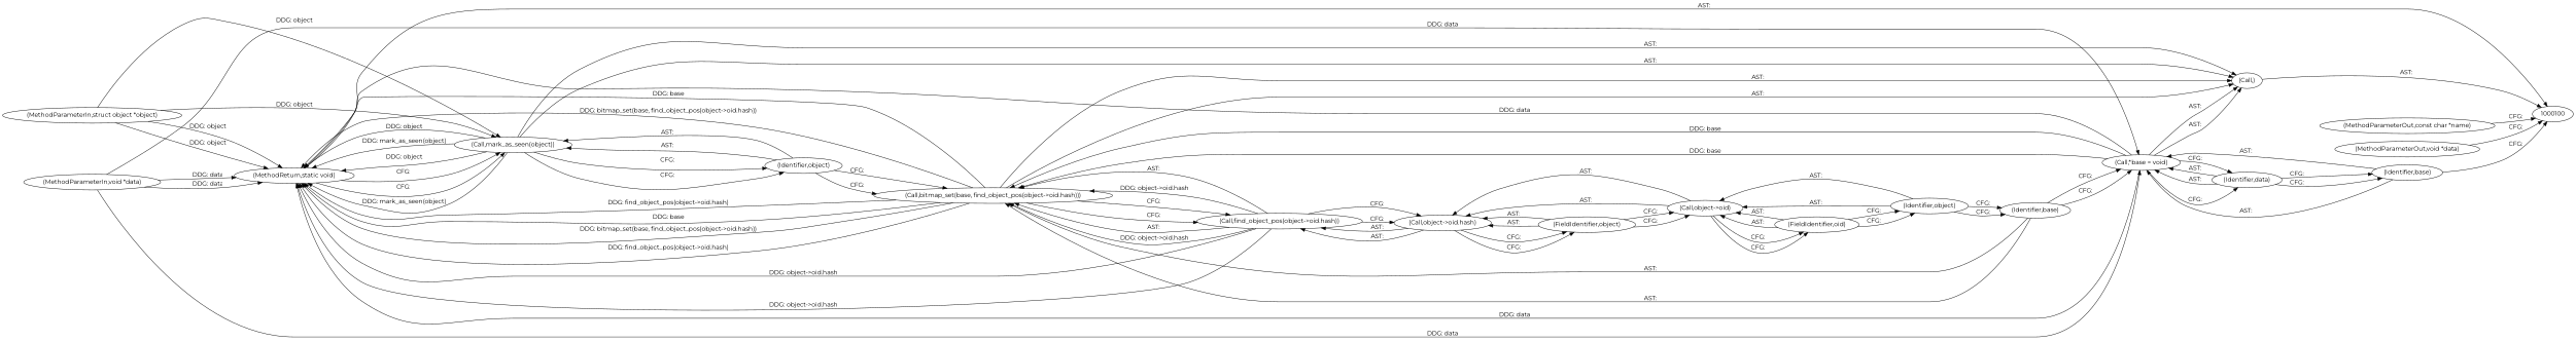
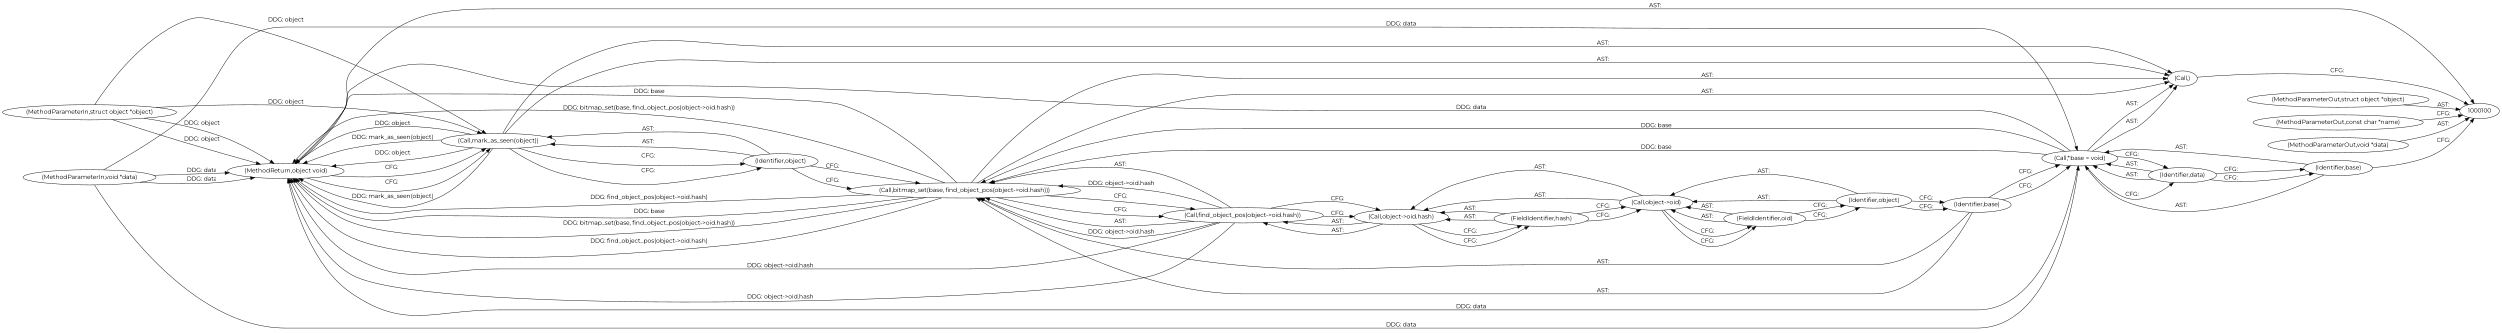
  digraph {
    fontname=Montserrat
    rankdir=LR
    node [fontname=Montserrat]
    edge [fontname=Montserrat]
-   n1 [label="(MethodReturn,static void)"]
+   n1 [label="(MethodReturn,object void)"]
    n2 [label="(Call,mark_as_seen(object))"]
    1000100
    n4 [label="(Call,)"]
    n5 [label="(Identifier,object)"]
    n6 [label="(MethodParameterIn,struct object *object)"]
+   n7 [label="(MethodParameterOut,struct object *object)"]
    n8 [label="(MethodParameterOut,const char *name)"]
    n9 [label="(MethodParameterIn,void *data)"]
    n10 [label="(Call,*base = void)"]
    n11 [label="(Identifier,data)"]
    n12 [label="(Call,bitmap_set(base, find_object_pos(object->oid.hash)))"]
    n13 [label="(MethodParameterOut,void *data)"]
    n14 [label="(Identifier,base)"]
    n15 [label="(Call,find_object_pos(object->oid.hash))"]
    n16 [label="(Identifier,base)"]
    n17 [label="(Call,object->oid.hash)"]
-   n18 [label="(FieldIdentifier,object)"]
+   n18 [label="(FieldIdentifier,hash)"]
    n19 [label="(Call,object->oid)"]
    n20 [label="(FieldIdentifier,oid)"]
    n21 [label="(Identifier,object)"]
    n1 -> n2 [label="CFG: "]
    n1 -> n2 [label="CFG: "]
    n1 -> 1000100 [label="AST: "]
    n2 -> n1 [label="DDG: mark_as_seen(object)"]
    n2 -> n1 [label="DDG: object"]
    n2 -> n1 [label="DDG: mark_as_seen(object)"]
    n2 -> n1 [label="DDG: object"]
    n2 -> n4 [label="AST: "]
    n2 -> n4 [label="AST: "]
    n2 -> n5 [label="CFG: "]
    n2 -> n5 [label="CFG: "]
-   n4 -> 1000100 [label="AST: "]
+   n4 -> 1000100 [label="CFG: "]
    n5 -> n2 [label="AST: "]
    n5 -> n2 [label="AST: "]
    n5 -> n12 [label="CFG: "]
    n5 -> n12 [label="CFG: "]
    n6 -> n1 [label="DDG: object"]
    n6 -> n1 [label="DDG: object"]
    n6 -> n2 [label="DDG: object"]
    n6 -> n2 [label="DDG: object"]
+   n7 -> 1000100 [label="AST: "]
    n8 -> 1000100 [label="CFG: "]
    n9 -> n1 [label="DDG: data"]
    n9 -> n1 [label="DDG: data"]
    n9 -> n10 [label="DDG: data"]
    n9 -> n10 [label="DDG: data"]
    n10 -> n1 [label="DDG: data"]
    n10 -> n1 [label="DDG: data"]
    n10 -> n4 [label="AST: "]
    n10 -> n4 [label="AST: "]
    n10 -> n11 [label="CFG: "]
    n10 -> n11 [label="CFG: "]
    n10 -> n12 [label="DDG: base"]
    n10 -> n12 [label="DDG: base"]
    n11 -> n10 [label="AST: "]
    n11 -> n10 [label="AST: "]
    n11 -> n14 [label="CFG: "]
    n11 -> n14 [label="CFG: "]
    n12 -> n1 [label="DDG: find_object_pos(object->oid.hash)"]
    n12 -> n1 [label="DDG: base"]
    n12 -> n1 [label="DDG: bitmap_set(base, find_object_pos(object->oid.hash))"]
    n12 -> n1 [label="DDG: find_object_pos(object->oid.hash)"]
    n12 -> n1 [label="DDG: base"]
    n12 -> n1 [label="DDG: bitmap_set(base, find_object_pos(object->oid.hash))"]
    n12 -> n4 [label="AST: "]
    n12 -> n4 [label="AST: "]
    n12 -> n15 [label="CFG: "]
    n12 -> n15 [label="CFG: "]
-   n13 -> 1000100 [label="CFG: "]
+   n13 -> 1000100 [label="AST: "]
    n14 -> 1000100 [label="CFG: "]
    n14 -> n10 [label="AST: "]
    n14 -> n10 [label="AST: "]
    n15 -> n1 [label="DDG: object->oid.hash"]
    n15 -> n1 [label="DDG: object->oid.hash"]
    n15 -> n12 [label="AST: "]
    n15 -> n12 [label="DDG: object->oid.hash"]
    n15 -> n12 [label="AST: "]
    n15 -> n12 [label="DDG: object->oid.hash"]
    n15 -> n17 [label="CFG: "]
    n15 -> n17 [label="CFG: "]
    n16 -> n10 [label="CFG: "]
    n16 -> n10 [label="CFG: "]
    n16 -> n12 [label="AST: "]
    n16 -> n12 [label="AST: "]
    n17 -> n15 [label="AST: "]
    n17 -> n15 [label="AST: "]
    n17 -> n18 [label="CFG: "]
    n17 -> n18 [label="CFG: "]
    n18 -> n17 [label="AST: "]
    n18 -> n17 [label="AST: "]
    n18 -> n19 [label="CFG: "]
    n18 -> n19 [label="CFG: "]
    n19 -> n17 [label="AST: "]
    n19 -> n17 [label="AST: "]
    n19 -> n20 [label="CFG: "]
    n19 -> n20 [label="CFG: "]
    n20 -> n19 [label="AST: "]
    n20 -> n19 [label="AST: "]
    n20 -> n21 [label="CFG: "]
    n20 -> n21 [label="CFG: "]
    n21 -> n16 [label="CFG: "]
    n21 -> n16 [label="CFG: "]
    n21 -> n19 [label="AST: "]
    n21 -> n19 [label="AST: "]
  }
